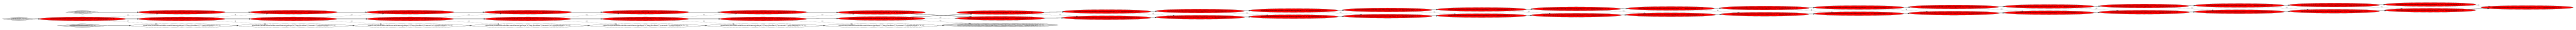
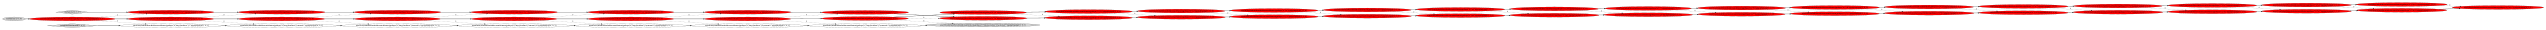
  digraph {
    rankdir=LR
    fontname=Merriweather
    node [fillcolor=red shape=ellipse style=filled fontname=Merriweather]
    edge [style=bold fontname=Merriweather]
    n1 [label="assertFalse(DefaultMirrorSelector.matchPattern(getRepo(\"b\"),\"a\"))@@@11@@@['0', '1', '0']"]
    n2 [label="assertFalse(DefaultMirrorSelector.matchPattern(getRepo(\"b\"),\"a,\"))@@@12@@@['0', '1', '0']"]
    n3 [label="assertFalse(DefaultMirrorSelector.matchPattern(getRepo(\"c\"),\"!a,!c\"))@@@25@@@['0', '1', '0']"]
    n4 [label="assertFalse(DefaultMirrorSelector.matchPattern(getRepo(\"d\"),\"!a,!c*\"))@@@26@@@['0', '1', '0']"]
    n5 [label="assertTrue(DefaultMirrorSelector.matchPattern(getRepo(\"c\"),\"!a,*\"))@@@24@@@['0', '1', '0']"]
    n6 [label="assertTrue(DefaultMirrorBuilder.matchPattern(getRepo(\"a\"),\",*,\"))@@@5@@@['1', '0', '0']"]
    n7 [fillcolor=white label="assertTrue(DefaultMirrorBuilder.matchPattern(getRepo(\"a\",\"http://localhost\"),\"external:*,a\"))@@@5@@@['0', '0', '1']"]
    n8 [label="assertTrue(DefaultMirrorSelector.matchPattern(getRepo(\"a\"),\",*,\"))@@@5@@@['0', '1', '0']"]
    n9 [label="assertTrue(DefaultMirrorBuilder.matchPattern(getRepo(\"a\"),\"*,\"))@@@6@@@['1', '0', '0']"]
    n10 [label="assertFalse(DefaultMirrorSelector.matchPattern(getRepo(\"a\"),\"!a,*\"))@@@22@@@['0', '1', '0']"]
    n11 [label="assertTrue(DefaultMirrorSelector.matchPattern(getRepo(\"c\"),\"*,!a\"))@@@23@@@['0', '1', '0']"]
    n12 [label="assertTrue(DefaultMirrorSelector.matchPattern(getRepo(\"a\"),\"a,\"))@@@8@@@['0', '1', '0']"]
    n13 [label="assertTrue(DefaultMirrorSelector.matchPattern(getRepo(\"a\"),\",a,\"))@@@9@@@['0', '1', '0']"]
    n14 [fillcolor=lightgray label="testPatternsWithExternal['0', '0', '1']" shape=diamond]
    n15 [fillcolor=white label="assertTrue(DefaultMirrorBuilder.matchPattern(getRepo(\"a\",\"http://localhost\"),\"*\"))@@@3@@@['0', '0', '1']"]
    n16 [label="assertTrue(DefaultMirrorBuilder.matchPattern(getRepo(\"c\"),\"*,!a\"))@@@23@@@['1', '0', '0']"]
    n17 [label="assertTrue(DefaultMirrorBuilder.matchPattern(getRepo(\"c\"),\"!a,*\"))@@@24@@@['1', '0', '0']"]
    n18 [label="assertTrue(DefaultMirrorBuilder.matchPattern(getRepo(\"a\"),\",a,\"))@@@9@@@['1', '0', '0']"]
    n19 [fillcolor=white label="assertFalse(DefaultMirrorBuilder.matchPattern(getRepo(\"c\",\"http://localhost\"),\"!a,external:*\"))@@@9@@@['0', '0', '1']"]
    n20 [label="assertTrue(DefaultMirrorBuilder.matchPattern(getRepo(\"a\"),\"a,\"))@@@10@@@['1', '0', '0']"]
    n21 [label="assertTrue(DefaultMirrorBuilder.matchPattern(getRepo(\"b\"),\"a,b\"))@@@16@@@['1', '0', '0']"]
    n22 [label="assertTrue(DefaultMirrorSelector.matchPattern(getRepo(\"b\"),\"a,b\"))@@@16@@@['0', '1', '0']"]
    n23 [label="assertFalse(DefaultMirrorBuilder.matchPattern(getRepo(\"c\"),\"a,b\"))@@@17@@@['1', '0', '0']"]
    n24 [label="assertTrue(DefaultMirrorSelector.matchPattern(getRepo(\"a\"),\"*,!b\"))@@@20@@@['0', '1', '0']"]
    n25 [label="assertFalse(DefaultMirrorSelector.matchPattern(getRepo(\"a\"),\"*,!a\"))@@@21@@@['0', '1', '0']"]
    n26 [label="assertTrue(DefaultMirrorSelector.matchPattern(getRepo(\"a\"),\"*,b\"))@@@19@@@['0', '1', '0']"]
    n27 [label="assertTrue(DefaultMirrorSelector.matchPattern(getRepo(\"a\"),\"*\"))@@@18@@@['0', '1', '0']"]
    n28 [label="assertTrue(DefaultMirrorBuilder.matchPattern(getRepo(\"a\"),\"*,\"))@@@4@@@['1', '0', '0']"]
    n29 [label="assertTrue(DefaultMirrorSelector.matchPattern(getRepo(\"a\"),\"*,\"))@@@4@@@['0', '1', '0']"]
    n30 [fillcolor=white label="assertFalse(DefaultMirrorBuilder.matchPattern(getRepo(\"a\",\"http://localhost\"),\"external:*\"))@@@4@@@['0', '0', '1']"]
    n31 [fillcolor=lightgray label="assertTrue(DefaultMirrorBuilder.matchPattern(getRepo(\"c\",\"http://somehost\"),\"!a,external:*\"))@@@10@@@['0', '0', '1']"]
    n32 [label="assertFalse(DefaultMirrorSelector.matchPattern(getRepo(\"c\"),\"a,b\"))@@@17@@@['0', '1', '0']"]
    n33 [label="assertFalse(DefaultMirrorSelector.matchPattern(getRepo(\"b\"),\",a\"))@@@13@@@['0', '1', '0']"]
    n34 [label="assertFalse(DefaultMirrorSelector.matchPattern(getRepo(\"b\"),\",a,\"))@@@14@@@['0', '1', '0']"]
    n35 [label="assertTrue(DefaultMirrorBuilder.matchPattern(getRepo(\"a\"),\"a,\"))@@@8@@@['1', '0', '0']"]
    n36 [fillcolor=white label="assertFalse(DefaultMirrorBuilder.matchPattern(getRepo(\"a\",\"http://localhost\"),\"!a,external:*\"))@@@8@@@['0', '0', '1']"]
    n37 [fillcolor=white label="assertFalse(DefaultMirrorBuilder.matchPattern(getRepo(\"a\",\"http://localhost\"),\"external:*,!a\"))@@@6@@@['0', '0', '1']"]
    n38 [label="assertTrue(DefaultMirrorSelector.matchPattern(getRepo(\"a\"),\"*\"))@@@3@@@['0', '1', '0']"]
    n39 [label="assertFalse(DefaultMirrorBuilder.matchPattern(getRepo(\"b\"),\"a\"))@@@11@@@['1', '0', '0']"]
    n40 [label="assertFalse(DefaultMirrorBuilder.matchPattern(getRepo(\"b\"),\"a,\"))@@@12@@@['1', '0', '0']"]
    n41 [fillcolor=white label="assertTrue(DefaultMirrorBuilder.matchPattern(getRepo(\"a\",\"http://localhost\"),\"a,external:*\"))@@@7@@@['0', '0', '1']"]
    n42 [label="assertTrue(DefaultMirrorSelector.matchPattern(getRepo(\"a\"),\"a,\"))@@@10@@@['0', '1', '0']"]
    n43 [label="assertTrue(DefaultMirrorBuilder.matchPattern(getRepo(\"a\"),\"a,b\"))@@@15@@@['1', '0', '0']"]
    n44 [label="assertTrue(DefaultMirrorSelector.matchPattern(getRepo(\"a\"),\"a,b\"))@@@15@@@['0', '1', '0']"]
    n45 [fillcolor=lightgray label="testPatterns['0', '1', '0']" shape=diamond]
    n46 [label="assertFalse(DefaultMirrorBuilder.matchPattern(getRepo(\"a\"),\"!a,*\"))@@@22@@@['1', '0', '0']"]
-   n47 [fillcolor=lightgray label="testPatterns['1', '0', '0']" shape=diamond]
+   n47 [fillcolor=lightgray label="testPatterns['1', '0', '0']"]
    n48 [label="assertTrue(DefaultMirrorBuilder.matchPattern(getRepo(\"a\"),\"*\"))@@@3@@@['1', '0', '0']"]
    n49 [label="assertFalse(DefaultMirrorBuilder.matchPattern(getRepo(\"b\"),\",a\"))@@@13@@@['1', '0', '0']"]
    n50 [label="assertFalse(DefaultMirrorBuilder.matchPattern(getRepo(\"b\"),\",a,\"))@@@14@@@['1', '0', '0']"]
    n51 [label="assertTrue(DefaultMirrorSelector.matchPattern(getRepo(\"a\"),\"*,\"))@@@6@@@['0', '1', '0']"]
    n52 [label="assertFalse(DefaultMirrorBuilder.matchPattern(getRepo(\"c\"),\"!a,!c\"))@@@25@@@['1', '0', '0']"]
    n53 [label="assertFalse(DefaultMirrorBuilder.matchPattern(getRepo(\"d\"),\"!a,!c*\"))@@@26@@@['1', '0', '0']"]
    n54 [label="assertFalse(DefaultMirrorBuilder.matchPattern(getRepo(\"a\"),\"*,!a\"))@@@21@@@['1', '0', '0']"]
    n55 [label="assertTrue(DefaultMirrorBuilder.matchPattern(getRepo(\"a\"),\"a\"))@@@7@@@['1', '0', '0']"]
    n56 [label="assertTrue(DefaultMirrorSelector.matchPattern(getRepo(\"a\"),\"a\"))@@@7@@@['0', '1', '0']"]
    n57 [label="assertTrue(DefaultMirrorBuilder.matchPattern(getRepo(\"a\"),\"*,!b\"))@@@20@@@['1', '0', '0']"]
    n58 [label="assertTrue(DefaultMirrorBuilder.matchPattern(getRepo(\"a\"),\"*\"))@@@18@@@['1', '0', '0']"]
    n59 [label="assertTrue(DefaultMirrorBuilder.matchPattern(getRepo(\"a\"),\"*,b\"))@@@19@@@['1', '0', '0']"]
    n1 -> n2
    n2 -> n33
    n3 -> n4
    n5 -> n3
    n6 -> n7 [label=0 style=dashed]
    n6 -> n8 [label=0 style=dashed]
    n6 -> n9
    n7 -> n37
    n8 -> n51
    n9 -> n37 [label=0 style=dashed]
    n9 -> n51 [label=0 style=dashed]
    n9 -> n55
    n10 -> n11
    n11 -> n5
    n12 -> n13
    n13 -> n42
    n14 -> n15
    n15 -> n30
    n16 -> n11 [label=0 style=dashed]
    n16 -> n17
    n17 -> n5 [label=0 style=dashed]
    n17 -> n52
    n18 -> n13 [label=0 style=dashed]
    n18 -> n19 [label=0 style=dashed]
    n18 -> n20
    n19 -> n31
    n20 -> n31 [label=0 style=dashed]
    n20 -> n39
    n20 -> n42 [label=0 style=dashed]
    n21 -> n22 [label=0 style=dashed]
    n21 -> n23
    n22 -> n32
    n23 -> n32 [label=0 style=dashed]
    n23 -> n58
    n24 -> n25
    n25 -> n10
    n26 -> n24
    n27 -> n26
    n28 -> n6
    n28 -> n29 [label=0 style=dashed]
    n28 -> n30 [label=0 style=dashed]
    n29 -> n8
    n30 -> n7
    n32 -> n27
    n33 -> n34
    n34 -> n44
    n35 -> n12 [label=0 style=dashed]
    n35 -> n18
    n35 -> n36 [label=0 style=dashed]
    n36 -> n19
    n37 -> n41
    n38 -> n29
    n39 -> n1 [label=0 style=dashed]
    n39 -> n40
    n40 -> n2 [label=0 style=dashed]
    n40 -> n49
    n41 -> n36
    n42 -> n1
    n43 -> n21
    n43 -> n44 [label=0 style=dashed]
    n44 -> n22
    n45 -> n38
    n46 -> n10 [label=0 style=dashed]
    n46 -> n16
    n47 -> n48
    n48 -> n15 [label=0 style=dashed]
    n48 -> n28
    n48 -> n38 [label=0 style=dashed]
    n49 -> n33 [label=0 style=dashed]
    n49 -> n50
    n50 -> n34 [label=0 style=dashed]
    n50 -> n43
    n51 -> n56
    n52 -> n3 [label=0 style=dashed]
    n52 -> n53
    n53 -> n4 [label=0 style=dashed]
    n54 -> n25 [label=0 style=dashed]
    n54 -> n46
    n55 -> n35
    n55 -> n41 [label=0 style=dashed]
    n55 -> n56 [label=0 style=dashed]
    n56 -> n12
    n57 -> n24 [label=0 style=dashed]
    n57 -> n54
    n58 -> n27 [label=0 style=dashed]
    n58 -> n59
    n59 -> n26 [label=0 style=dashed]
    n59 -> n57
  }
